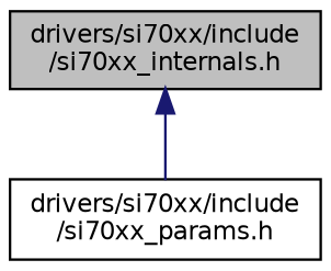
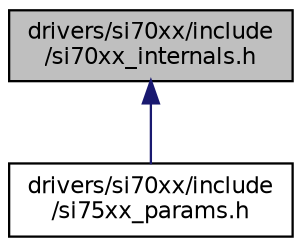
  digraph {
    node [color=black fontname=Helvetica fontsize=10 shape=record style=filled]
    n1 [fillcolor=grey75 fontcolor=black height=0.2 label="drivers/si70xx/include\l/si70xx_internals.h" width=0.4]
-   n2 [fillcolor=white height=0.2 label="drivers/si70xx/include\l/si70xx_params.h" width=0.4]
+   n2 [fillcolor=white height=0.2 label="drivers/si70xx/include\l/si75xx_params.h" width=0.4]
    n1 -> n2 [color=midnightblue dir=back fontname=Helvetica fontsize=10 labelfontname=Helvetica labelfontsize=10 style=solid]
  }
